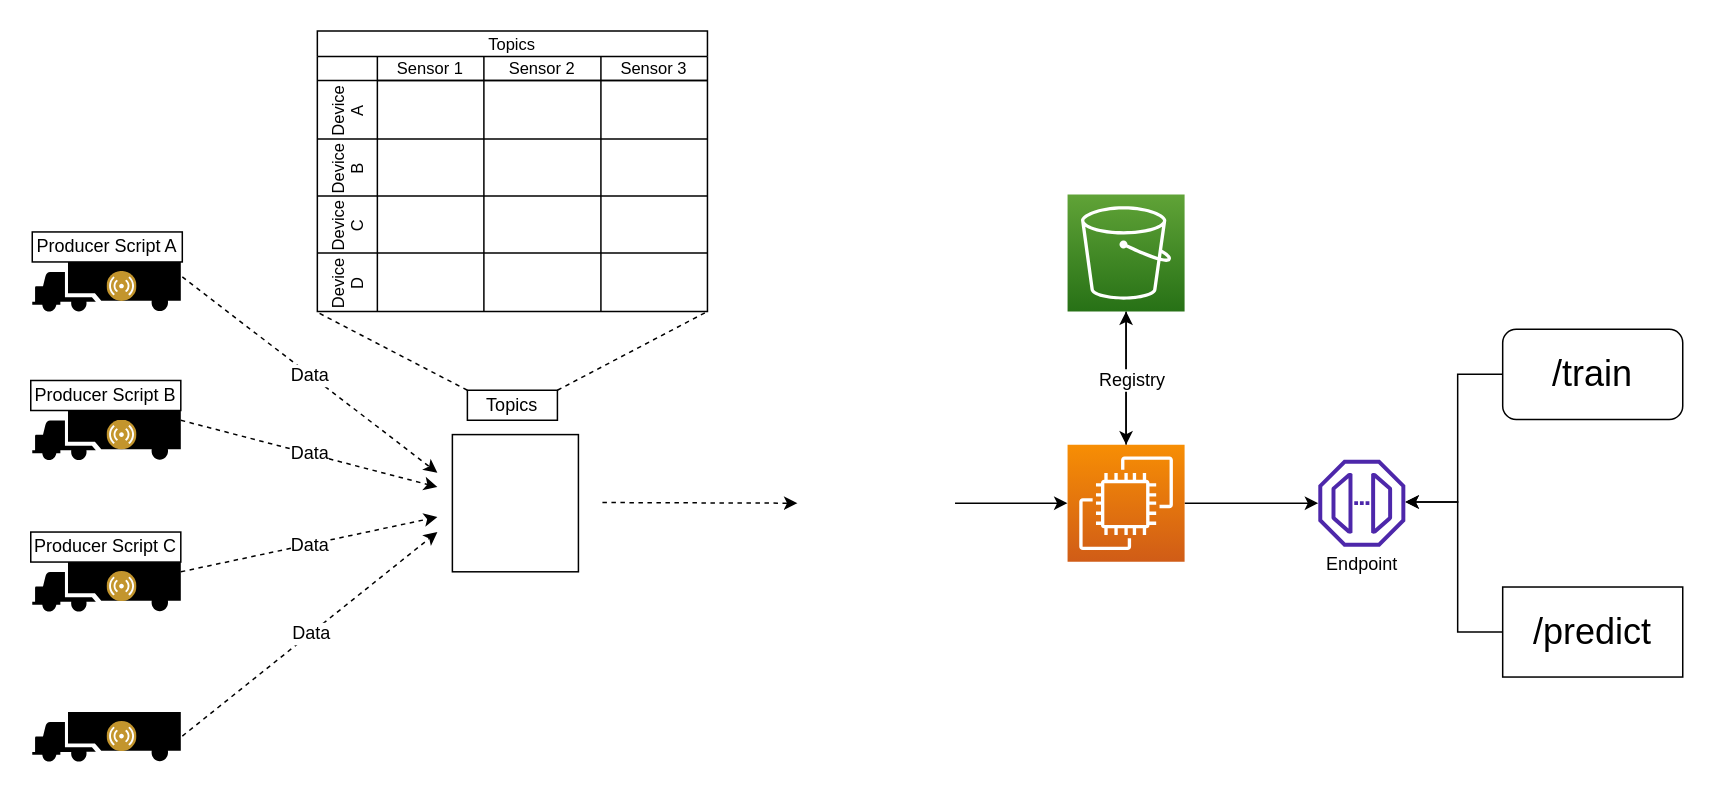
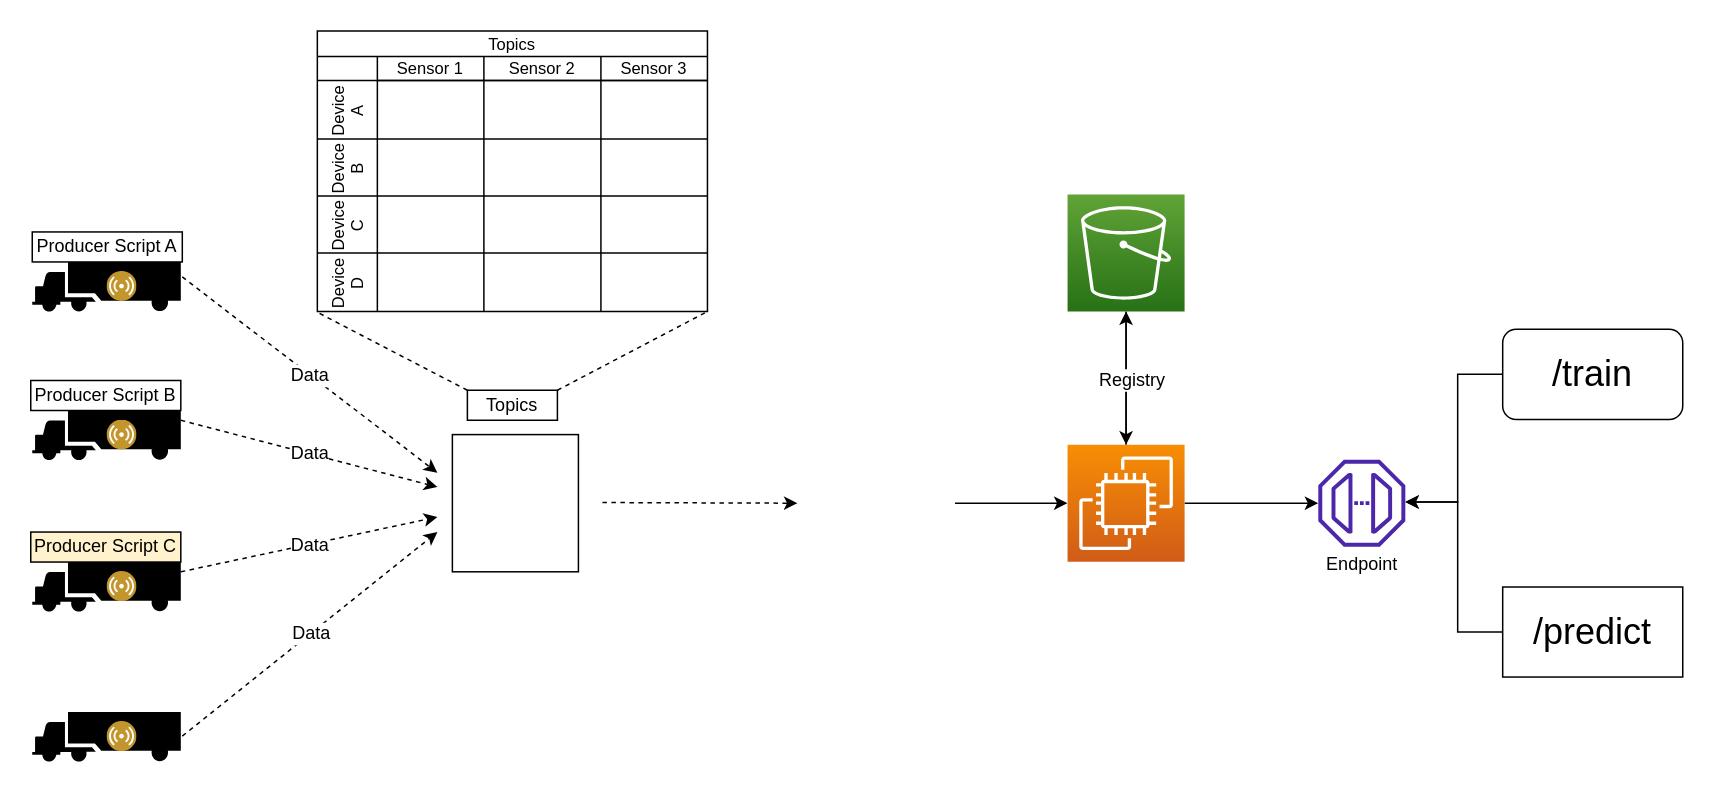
  <mxCell id="0" />
  <mxCell id="1" parent="0" />
  <mxCell id="2" value="" style="shape=mxgraph.signs.transportation.truck_4;html=1;pointerEvents=1;fillColor=#000000;strokeColor=none;verticalLabelPosition=bottom;verticalAlign=top;align=center;" parent="1" vertex="1"><mxGeometry x="21" y="474" width="99" height="33" as="geometry" /></mxCell>
  <mxCell id="3" value="" style="image;aspect=fixed;perimeter=ellipsePerimeter;html=1;align=center;shadow=0;dashed=0;fontColor=#4277BB;labelBackgroundColor=default;fontSize=12;spacingTop=3;image=img/lib/ibm/users/sensor.svg;" parent="1" vertex="1"><mxGeometry x="71" y="480.5" width="20" height="20" as="geometry" /></mxCell>
  <mxCell id="4" value="" style="shape=mxgraph.signs.transportation.truck_4;html=1;pointerEvents=1;fillColor=#000000;strokeColor=none;verticalLabelPosition=bottom;verticalAlign=top;align=center;" parent="1" vertex="1"><mxGeometry x="21" y="374" width="99" height="33" as="geometry" /></mxCell>
  <mxCell id="5" value="" style="image;aspect=fixed;perimeter=ellipsePerimeter;html=1;align=center;shadow=0;dashed=0;fontColor=#4277BB;labelBackgroundColor=default;fontSize=12;spacingTop=3;image=img/lib/ibm/users/sensor.svg;" parent="1" vertex="1"><mxGeometry x="71" y="380.5" width="20" height="20" as="geometry" /></mxCell>
  <mxCell id="6" value="" style="shape=mxgraph.signs.transportation.truck_4;html=1;pointerEvents=1;fillColor=#000000;strokeColor=none;verticalLabelPosition=bottom;verticalAlign=top;align=center;" parent="1" vertex="1"><mxGeometry x="21" y="273" width="99" height="33" as="geometry" /></mxCell>
  <mxCell id="7" value="" style="image;aspect=fixed;perimeter=ellipsePerimeter;html=1;align=center;shadow=0;dashed=0;fontColor=#4277BB;labelBackgroundColor=default;fontSize=12;spacingTop=3;image=img/lib/ibm/users/sensor.svg;" parent="1" vertex="1"><mxGeometry x="71" y="279.5" width="20" height="20" as="geometry" /></mxCell>
  <mxCell id="8" value="" style="shape=mxgraph.signs.transportation.truck_4;html=1;pointerEvents=1;fillColor=#000000;strokeColor=none;verticalLabelPosition=bottom;verticalAlign=top;align=center;" parent="1" vertex="1"><mxGeometry x="21" y="174" width="99" height="33" as="geometry" /></mxCell>
  <mxCell id="9" value="" style="image;aspect=fixed;perimeter=ellipsePerimeter;html=1;align=center;shadow=0;dashed=0;fontColor=#4277BB;labelBackgroundColor=default;fontSize=12;spacingTop=3;image=img/lib/ibm/users/sensor.svg;" parent="1" vertex="1"><mxGeometry x="71" y="180.5" width="20" height="20" as="geometry" /></mxCell>
  <mxCell id="10" value="Producer Script A" style="rounded=0;whiteSpace=wrap;html=1;" parent="1" vertex="1"><mxGeometry x="21" y="154" width="100" height="20" as="geometry" /></mxCell>
  <mxCell id="11" value="Producer Script B" style="rounded=0;whiteSpace=wrap;html=1;" parent="1" vertex="1"><mxGeometry x="20" y="253" width="100" height="20" as="geometry" /></mxCell>
- <mxCell id="12" value="Producer Script C" style="rounded=0;whiteSpace=wrap;html=1;" parent="1" vertex="1"><mxGeometry x="20" y="354" width="100" height="20" as="geometry" /></mxCell>
+ <mxCell id="12" value="Producer Script C" style="rounded=0;whiteSpace=wrap;html=1;fillColor=#fff2cc;" parent="1" vertex="1"><mxGeometry x="20" y="354" width="100" height="20" as="geometry" /></mxCell>
  <mxCell id="13" value="" style="shape=image;verticalLabelPosition=bottom;labelBackgroundColor=default;verticalAlign=top;aspect=fixed;imageAspect=0;image=https://developers.redhat.com/blog/wp-content/uploads/2018/05/kafka-logo-tall.png;labelBorderColor=none;imageBorder=default;" parent="1" vertex="1"><mxGeometry x="301" y="289.06" width="84" height="91.44" as="geometry" /></mxCell>
  <mxCell id="14" value="" style="endArrow=classic;html=1;rounded=0;dashed=1;" parent="1" edge="1"><mxGeometry relative="1" as="geometry"><mxPoint x="121" y="184" as="sourcePoint" /><mxPoint x="291" y="314.5" as="targetPoint" /></mxGeometry></mxCell>
  <mxCell id="15" value="&lt;font style=&quot;font-size: 12px;&quot;&gt;Data&lt;/font&gt;" style="edgeLabel;resizable=0;html=1;align=center;verticalAlign=middle;" parent="14" connectable="0" vertex="1"><mxGeometry relative="1" as="geometry" /></mxCell>
  <mxCell id="16" value="" style="endArrow=classic;html=1;rounded=0;dashed=1;" parent="1" edge="1"><mxGeometry relative="1" as="geometry"><mxPoint x="121" y="490" as="sourcePoint" /><mxPoint x="291" y="354" as="targetPoint" /></mxGeometry></mxCell>
  <mxCell id="17" value="&lt;font style=&quot;font-size: 12px;&quot;&gt;Data&lt;/font&gt;" style="edgeLabel;resizable=0;html=1;align=center;verticalAlign=middle;" parent="16" connectable="0" vertex="1"><mxGeometry relative="1" as="geometry" /></mxCell>
  <mxCell id="18" value="" style="endArrow=classic;html=1;rounded=0;dashed=1;" parent="1" edge="1"><mxGeometry relative="1" as="geometry"><mxPoint x="120" y="279.5" as="sourcePoint" /><mxPoint x="291" y="324" as="targetPoint" /></mxGeometry></mxCell>
  <mxCell id="19" value="&lt;font style=&quot;font-size: 12px;&quot;&gt;Data&lt;/font&gt;" style="edgeLabel;resizable=0;html=1;align=center;verticalAlign=middle;" parent="18" connectable="0" vertex="1"><mxGeometry relative="1" as="geometry" /></mxCell>
  <mxCell id="20" value="" style="endArrow=classic;html=1;rounded=0;dashed=1;" parent="1" edge="1"><mxGeometry relative="1" as="geometry"><mxPoint x="120" y="380.5" as="sourcePoint" /><mxPoint x="291" y="344" as="targetPoint" /></mxGeometry></mxCell>
  <mxCell id="21" value="&lt;font style=&quot;font-size: 12px;&quot;&gt;Data&lt;/font&gt;" style="edgeLabel;resizable=0;html=1;align=center;verticalAlign=middle;" parent="20" connectable="0" vertex="1"><mxGeometry relative="1" as="geometry" /></mxCell>
  <mxCell id="22" value="Topics" style="rounded=0;whiteSpace=wrap;html=1;" parent="1" vertex="1"><mxGeometry x="311" y="259.5" width="60" height="20" as="geometry" /></mxCell>
  <mxCell id="23" value="Topics" style="shape=table;childLayout=tableLayout;startSize=17;collapsible=0;recursiveResize=0;expand=0;fontSize=11;" parent="1" vertex="1"><mxGeometry x="211" y="20" width="260" height="187" as="geometry" /></mxCell>
  <mxCell id="24" value="" style="shape=tableRow;horizontal=0;swimlaneHead=0;swimlaneBody=0;top=0;left=0;strokeColor=inherit;bottom=0;right=0;dropTarget=0;fontStyle=0;fillColor=none;points=[[0,0.5],[1,0.5]];portConstraint=eastwest;startSize=40;collapsible=0;recursiveResize=0;expand=0;fontSize=12;swimlaneFillColor=none;swimlaneLine=1;" parent="23" vertex="1"><mxGeometry y="17" width="260" height="16" as="geometry" /></mxCell>
  <mxCell id="25" value="Sensor 1" style="swimlane;swimlaneHead=0;swimlaneBody=0;fontStyle=0;strokeColor=inherit;connectable=0;fillColor=none;startSize=20;collapsible=0;recursiveResize=0;expand=0;fontSize=11;shadow=0;" parent="24" vertex="1"><mxGeometry x="40" width="71" height="16" as="geometry"><mxRectangle width="71" height="16" as="alternateBounds" /></mxGeometry></mxCell>
  <mxCell id="26" value="Sensor 2" style="swimlane;swimlaneHead=0;swimlaneBody=0;fontStyle=0;strokeColor=inherit;connectable=0;fillColor=none;startSize=20;collapsible=0;recursiveResize=0;expand=0;fontSize=11;" parent="24" vertex="1"><mxGeometry x="111" width="78" height="16" as="geometry"><mxRectangle width="78" height="16" as="alternateBounds" /></mxGeometry></mxCell>
  <mxCell id="27" value="Sensor 3" style="swimlane;swimlaneHead=0;swimlaneBody=0;fontStyle=0;strokeColor=inherit;connectable=0;fillColor=none;startSize=20;collapsible=0;recursiveResize=0;expand=0;fontSize=11;" parent="24" vertex="1"><mxGeometry x="189" width="71" height="16" as="geometry"><mxRectangle width="71" height="16" as="alternateBounds" /></mxGeometry></mxCell>
  <mxCell id="28" value="Device&#10;A" style="shape=tableRow;horizontal=0;swimlaneHead=0;swimlaneBody=0;top=0;left=0;strokeColor=inherit;bottom=0;right=0;dropTarget=0;fontStyle=0;fillColor=none;points=[[0,0.5],[1,0.5]];portConstraint=eastwest;startSize=40;collapsible=0;recursiveResize=0;expand=0;fontSize=11;" parent="23" vertex="1"><mxGeometry y="33" width="260" height="39" as="geometry" /></mxCell>
  <mxCell id="29" value="" style="swimlane;swimlaneHead=0;swimlaneBody=0;fontStyle=0;connectable=0;strokeColor=inherit;fillColor=none;startSize=0;collapsible=0;recursiveResize=0;expand=0;fontSize=16;" parent="28" vertex="1"><mxGeometry x="40" width="71" height="39" as="geometry"><mxRectangle width="71" height="39" as="alternateBounds" /></mxGeometry></mxCell>
  <mxCell id="30" value="" style="swimlane;swimlaneHead=0;swimlaneBody=0;fontStyle=0;connectable=0;strokeColor=inherit;fillColor=none;startSize=0;collapsible=0;recursiveResize=0;expand=0;fontSize=16;" parent="28" vertex="1"><mxGeometry x="111" width="78" height="39" as="geometry"><mxRectangle width="78" height="39" as="alternateBounds" /></mxGeometry></mxCell>
  <mxCell id="31" value="" style="swimlane;swimlaneHead=0;swimlaneBody=0;fontStyle=0;connectable=0;strokeColor=inherit;fillColor=none;startSize=0;collapsible=0;recursiveResize=0;expand=0;fontSize=16;" parent="28" vertex="1"><mxGeometry x="189" width="71" height="39" as="geometry"><mxRectangle width="71" height="39" as="alternateBounds" /></mxGeometry></mxCell>
  <mxCell id="32" value="Device&#10;B" style="shape=tableRow;horizontal=0;swimlaneHead=0;swimlaneBody=0;top=0;left=0;strokeColor=inherit;bottom=0;right=0;dropTarget=0;fontStyle=0;fillColor=none;points=[[0,0.5],[1,0.5]];portConstraint=eastwest;startSize=40;collapsible=0;recursiveResize=0;expand=0;fontSize=11;" parent="23" vertex="1"><mxGeometry y="72" width="260" height="38" as="geometry" /></mxCell>
  <mxCell id="33" value="" style="swimlane;swimlaneHead=0;swimlaneBody=0;fontStyle=0;connectable=0;strokeColor=inherit;fillColor=none;startSize=0;collapsible=0;recursiveResize=0;expand=0;fontSize=16;" parent="32" vertex="1"><mxGeometry x="40" width="71" height="38" as="geometry"><mxRectangle width="71" height="38" as="alternateBounds" /></mxGeometry></mxCell>
  <mxCell id="34" value="" style="swimlane;swimlaneHead=0;swimlaneBody=0;fontStyle=0;connectable=0;strokeColor=inherit;fillColor=none;startSize=0;collapsible=0;recursiveResize=0;expand=0;fontSize=16;" parent="32" vertex="1"><mxGeometry x="111" width="78" height="38" as="geometry"><mxRectangle width="78" height="38" as="alternateBounds" /></mxGeometry></mxCell>
  <mxCell id="35" value="" style="swimlane;swimlaneHead=0;swimlaneBody=0;fontStyle=0;connectable=0;strokeColor=inherit;fillColor=none;startSize=0;collapsible=0;recursiveResize=0;expand=0;fontSize=16;" parent="32" vertex="1"><mxGeometry x="189" width="71" height="38" as="geometry"><mxRectangle width="71" height="38" as="alternateBounds" /></mxGeometry></mxCell>
  <mxCell id="36" value="Device&#10;C" style="shape=tableRow;horizontal=0;swimlaneHead=0;swimlaneBody=0;top=0;left=0;strokeColor=inherit;bottom=0;right=0;dropTarget=0;fontStyle=0;fillColor=none;points=[[0,0.5],[1,0.5]];portConstraint=eastwest;startSize=40;collapsible=0;recursiveResize=0;expand=0;fontSize=11;" parent="23" vertex="1"><mxGeometry y="110" width="260" height="38" as="geometry" /></mxCell>
  <mxCell id="37" style="swimlane;swimlaneHead=0;swimlaneBody=0;fontStyle=0;connectable=0;strokeColor=inherit;fillColor=none;startSize=0;collapsible=0;recursiveResize=0;expand=0;fontSize=16;" parent="36" vertex="1"><mxGeometry x="40" width="71" height="38" as="geometry"><mxRectangle width="71" height="38" as="alternateBounds" /></mxGeometry></mxCell>
  <mxCell id="38" style="swimlane;swimlaneHead=0;swimlaneBody=0;fontStyle=0;connectable=0;strokeColor=inherit;fillColor=none;startSize=0;collapsible=0;recursiveResize=0;expand=0;fontSize=16;" parent="36" vertex="1"><mxGeometry x="111" width="78" height="38" as="geometry"><mxRectangle width="78" height="38" as="alternateBounds" /></mxGeometry></mxCell>
  <mxCell id="39" style="swimlane;swimlaneHead=0;swimlaneBody=0;fontStyle=0;connectable=0;strokeColor=inherit;fillColor=none;startSize=0;collapsible=0;recursiveResize=0;expand=0;fontSize=16;" parent="36" vertex="1"><mxGeometry x="189" width="71" height="38" as="geometry"><mxRectangle width="71" height="38" as="alternateBounds" /></mxGeometry></mxCell>
  <mxCell id="40" value="Device&#10;D" style="shape=tableRow;horizontal=0;swimlaneHead=0;swimlaneBody=0;top=0;left=0;strokeColor=inherit;bottom=0;right=0;dropTarget=0;fontStyle=0;fillColor=none;points=[[0,0.5],[1,0.5]];portConstraint=eastwest;startSize=40;collapsible=0;recursiveResize=0;expand=0;fontSize=11;" parent="23" vertex="1"><mxGeometry y="148" width="260" height="39" as="geometry" /></mxCell>
  <mxCell id="41" style="swimlane;swimlaneHead=0;swimlaneBody=0;fontStyle=0;connectable=0;strokeColor=inherit;fillColor=none;startSize=0;collapsible=0;recursiveResize=0;expand=0;fontSize=16;" parent="40" vertex="1"><mxGeometry x="40" width="71" height="39" as="geometry"><mxRectangle width="71" height="39" as="alternateBounds" /></mxGeometry></mxCell>
  <mxCell id="42" style="swimlane;swimlaneHead=0;swimlaneBody=0;fontStyle=0;connectable=0;strokeColor=inherit;fillColor=none;startSize=0;collapsible=0;recursiveResize=0;expand=0;fontSize=16;" parent="40" vertex="1"><mxGeometry x="111" width="78" height="39" as="geometry"><mxRectangle width="78" height="39" as="alternateBounds" /></mxGeometry></mxCell>
  <mxCell id="43" style="swimlane;swimlaneHead=0;swimlaneBody=0;fontStyle=0;connectable=0;strokeColor=inherit;fillColor=none;startSize=0;collapsible=0;recursiveResize=0;expand=0;fontSize=16;" parent="40" vertex="1"><mxGeometry x="189" width="71" height="39" as="geometry"><mxRectangle width="71" height="39" as="alternateBounds" /></mxGeometry></mxCell>
  <mxCell id="44" value="" style="endArrow=none;dashed=1;html=1;rounded=0;entryX=1;entryY=1;entryDx=0;entryDy=0;" parent="1" target="23" edge="1"><mxGeometry width="50" height="50" relative="1" as="geometry"><mxPoint x="371" y="259.5" as="sourcePoint" /><mxPoint x="421" y="209.5" as="targetPoint" /></mxGeometry></mxCell>
  <mxCell id="45" value="" style="endArrow=none;dashed=1;html=1;rounded=0;entryX=-0.004;entryY=1;entryDx=0;entryDy=0;entryPerimeter=0;" parent="1" target="40" edge="1"><mxGeometry width="50" height="50" relative="1" as="geometry"><mxPoint x="311" y="259.5" as="sourcePoint" /><mxPoint x="211" y="204" as="targetPoint" /></mxGeometry></mxCell>
  <mxCell id="46" style="edgeStyle=orthogonalEdgeStyle;rounded=0;orthogonalLoop=1;jettySize=auto;html=1;entryX=0;entryY=0.5;entryDx=0;entryDy=0;entryPerimeter=0;" edge="1" parent="1" source="47" target="51"><mxGeometry relative="1" as="geometry" /></mxCell>
  <mxCell id="47" value="" style="shape=image;verticalLabelPosition=bottom;labelBackgroundColor=default;verticalAlign=top;aspect=fixed;imageAspect=0;image=https://th.bing.com/th/id/R.0e23481b805fa66eb9ff0c177ff27030?rik=00LN9yVT3nMAyw&amp;riu=http%3a%2f%2fpluspng.com%2fimg-png%2flogo-mongodb-png-mongodb-1600.png&amp;ehk=YwJU48GqAzZ6V3Zlafc4pyilw%2biV5XBxEO7chpNV3M8%3d&amp;risl=&amp;pid=ImgRaw&amp;r=0;" parent="1" vertex="1"><mxGeometry x="531" y="282.28" width="105" height="105" as="geometry" /></mxCell>
  <mxCell id="48" value="" style="endArrow=classic;html=1;rounded=0;dashed=1;entryX=0;entryY=0.5;entryDx=0;entryDy=0;" parent="1" edge="1" target="47"><mxGeometry width="50" height="50" relative="1" as="geometry"><mxPoint x="401" y="334.34" as="sourcePoint" /><mxPoint x="501" y="334" as="targetPoint" /></mxGeometry></mxCell>
  <mxCell id="49" style="edgeStyle=orthogonalEdgeStyle;rounded=0;orthogonalLoop=1;jettySize=auto;html=1;entryX=0.5;entryY=1;entryDx=0;entryDy=0;entryPerimeter=0;" edge="1" parent="1" source="51" target="54"><mxGeometry relative="1" as="geometry" /></mxCell>
  <mxCell id="50" style="edgeStyle=orthogonalEdgeStyle;rounded=0;orthogonalLoop=1;jettySize=auto;html=1;" edge="1" parent="1" source="51" target="60"><mxGeometry relative="1" as="geometry" /></mxCell>
  <mxCell id="51" value="" style="sketch=0;points=[[0,0,0],[0.25,0,0],[0.5,0,0],[0.75,0,0],[1,0,0],[0,1,0],[0.25,1,0],[0.5,1,0],[0.75,1,0],[1,1,0],[0,0.25,0],[0,0.5,0],[0,0.75,0],[1,0.25,0],[1,0.5,0],[1,0.75,0]];outlineConnect=0;fontColor=#232F3E;gradientColor=#F78E04;gradientDirection=north;fillColor=#D05C17;strokeColor=#ffffff;dashed=0;verticalLabelPosition=bottom;verticalAlign=top;align=center;html=1;fontSize=12;fontStyle=0;aspect=fixed;shape=mxgraph.aws4.resourceIcon;resIcon=mxgraph.aws4.ec2;" vertex="1" parent="1"><mxGeometry x="711" y="295.78" width="78" height="78" as="geometry" /></mxCell>
  <mxCell id="52" style="edgeStyle=orthogonalEdgeStyle;rounded=0;orthogonalLoop=1;jettySize=auto;html=1;entryX=0.5;entryY=0;entryDx=0;entryDy=0;entryPerimeter=0;" edge="1" parent="1" source="54" target="51"><mxGeometry relative="1" as="geometry" /></mxCell>
  <mxCell id="53" value="&lt;font style=&quot;font-size: 12px;&quot;&gt;Registry&lt;/font&gt;" style="edgeLabel;html=1;align=center;verticalAlign=middle;resizable=0;points=[];" vertex="1" connectable="0" parent="52"><mxGeometry x="0.014" y="3" relative="1" as="geometry"><mxPoint as="offset" /></mxGeometry></mxCell>
  <mxCell id="54" value="" style="sketch=0;points=[[0,0,0],[0.25,0,0],[0.5,0,0],[0.75,0,0],[1,0,0],[0,1,0],[0.25,1,0],[0.5,1,0],[0.75,1,0],[1,1,0],[0,0.25,0],[0,0.5,0],[0,0.75,0],[1,0.25,0],[1,0.5,0],[1,0.75,0]];outlineConnect=0;fontColor=#232F3E;gradientColor=#60A337;gradientDirection=north;fillColor=#277116;strokeColor=#ffffff;dashed=0;verticalLabelPosition=bottom;verticalAlign=top;align=center;html=1;fontSize=12;fontStyle=0;aspect=fixed;shape=mxgraph.aws4.resourceIcon;resIcon=mxgraph.aws4.s3;" vertex="1" parent="1"><mxGeometry x="711" y="129" width="78" height="78" as="geometry" /></mxCell>
  <mxCell id="55" style="edgeStyle=orthogonalEdgeStyle;rounded=0;orthogonalLoop=1;jettySize=auto;html=1;" edge="1" parent="1" source="56" target="60"><mxGeometry relative="1" as="geometry"><mxPoint x="941" y="334" as="targetPoint" /><Array as="points"><mxPoint x="971" y="249" /><mxPoint x="971" y="334" /></Array></mxGeometry></mxCell>
  <mxCell id="56" value="&lt;font style=&quot;font-size: 24px;&quot;&gt;/train&lt;/font&gt;" style="whiteSpace=wrap;html=1;rounded=1;" vertex="1" parent="1"><mxGeometry x="1001" y="218.92" width="120" height="60" as="geometry" /></mxCell>
  <mxCell id="57" style="edgeStyle=orthogonalEdgeStyle;rounded=0;orthogonalLoop=1;jettySize=auto;html=1;" edge="1" parent="1" source="58" target="60"><mxGeometry relative="1" as="geometry"><mxPoint x="942.36" y="333.32" as="targetPoint" /><Array as="points"><mxPoint x="971" y="421" /><mxPoint x="971" y="334" /></Array></mxGeometry></mxCell>
  <mxCell id="58" value="&lt;font style=&quot;font-size: 24px;&quot;&gt;/predict&lt;/font&gt;" style="rounded=0;whiteSpace=wrap;html=1;" vertex="1" parent="1"><mxGeometry x="1001" y="390.64" width="120" height="60" as="geometry" /></mxCell>
  <mxCell id="59" value="Endpoint" style="text;html=1;align=center;verticalAlign=middle;resizable=0;points=[];autosize=1;strokeColor=none;fillColor=none;" vertex="1" parent="1"><mxGeometry x="872.11" y="360.64" width="70" height="30" as="geometry" /></mxCell>
  <mxCell id="60" value="" style="sketch=0;outlineConnect=0;fontColor=#232F3E;gradientColor=none;fillColor=#4D27AA;strokeColor=none;dashed=0;verticalLabelPosition=bottom;verticalAlign=top;align=center;html=1;fontSize=12;fontStyle=0;aspect=fixed;pointerEvents=1;shape=mxgraph.aws4.endpoint;" vertex="1" parent="1"><mxGeometry x="878.11" y="305.78" width="58" height="58" as="geometry" /></mxCell>
